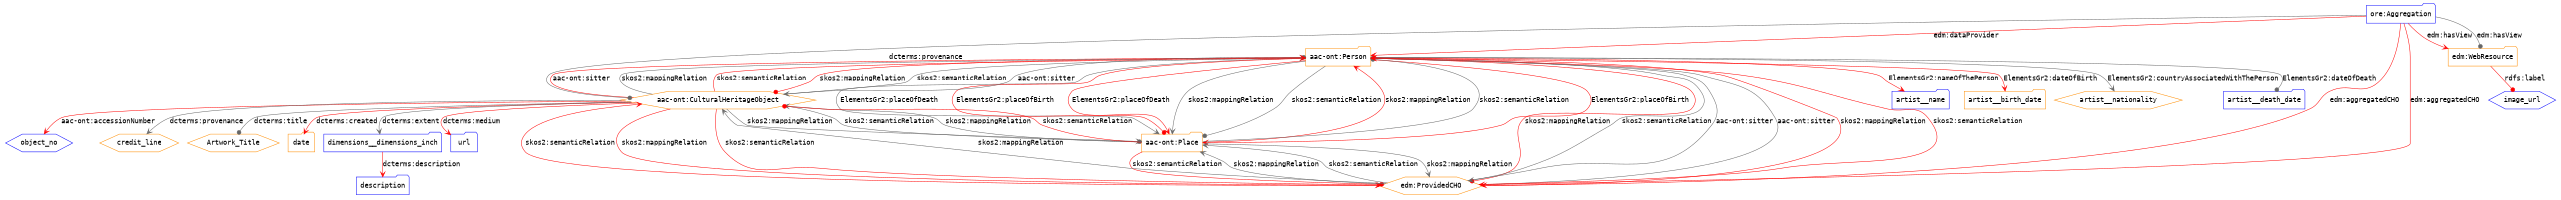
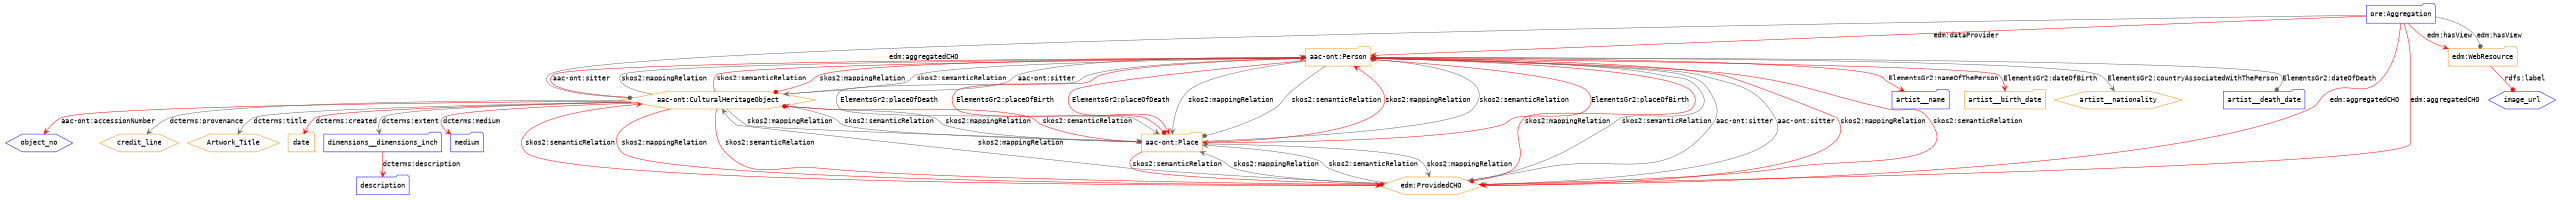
  digraph {
    fontname="DejaVu Sans Mono"
    node [color=darkorange fontname="DejaVu Sans Mono" shape=folder type=attribute_name]
    edge [arrowhead=vee color=red fontname="DejaVu Sans Mono" type=inherited weight=4]
    n1 [color=blue label=artist__name]
    n2 [label="aac-ont:Person" type=class_uri]
    n3 [label="aac-ont:CulturalHeritageObject" shape=hexagon type=class_uri]
    n4 [label=artist__birth_date]
    n5 [label=artist__nationality shape=hexagon]
    n6 [color=blue label=artist__death_date]
    n7 [label="aac-ont:Place" type=class_uri]
    n8 [label="edm:ProvidedCHO" shape=hexagon type=class_uri]
    n9 [color=blue label=object_no shape=hexagon]
    n10 [label=credit_line shape=hexagon]
    n11 [label=Artwork_Title shape=hexagon]
    n12 [label=date]
    n13 [color=blue label=dimensions__dimensions_inch]
-   n14 [color=blue label=url]
+   n14 [color=blue label=medium]
    n15 [color=blue label=description]
    n16 [color=blue label=image_url shape=hexagon]
    n17 [label="edm:WebResource" type=class_uri]
    n18 [color=blue label="ore:Aggregation" type=class_uri]
    n2 -> n1 [label="ElementsGr2:nameOfThePerson" type=st_property_uri weight=""]
    n2 -> n3 [arrowhead=dot label="skos2:mappingRelation"]
    n2 -> n3 [color=gray40 label="skos2:semanticRelation"]
    n2 -> n4 [label="ElementsGr2:dateOfBirth" type=st_property_uri weight=""]
    n2 -> n5 [color=gray40 label="ElementsGr2:countryAssociatedWithThePerson" type=st_property_uri weight=""]
    n2 -> n6 [arrowhead=dot color=gray40 label="ElementsGr2:dateOfDeath" type=st_property_uri weight=""]
    n2 -> n7 [label="ElementsGr2:placeOfBirth" type=direct_property_uri weight=1]
    n2 -> n7 [color=gray40 label="ElementsGr2:placeOfDeath" type=direct_property_uri weight=1]
    n2 -> n7 [arrowhead=dot label="ElementsGr2:placeOfBirth"]
    n2 -> n7 [label="ElementsGr2:placeOfDeath"]
    n2 -> n7 [color=gray40 label="skos2:mappingRelation"]
    n2 -> n7 [arrowhead=dot color=gray40 label="skos2:semanticRelation"]
    n2 -> n8 [arrowhead=dot label="skos2:mappingRelation"]
    n2 -> n8 [color=gray40 label="skos2:semanticRelation"]
    n3 -> n2 [arrowhead=dot color=gray40 label="aac-ont:sitter" type=direct_property_uri weight=1]
    n3 -> n2 [label="aac-ont:sitter"]
    n3 -> n2 [color=gray40 label="skos2:mappingRelation"]
    n3 -> n2 [label="skos2:semanticRelation"]
    n3 -> n7 [color=gray40 label="skos2:mappingRelation"]
    n3 -> n7 [arrowhead=dot color=gray40 label="skos2:semanticRelation"]
    n3 -> n8 [label="skos2:mappingRelation"]
    n3 -> n8 [label="skos2:semanticRelation"]
    n3 -> n9 [label="aac-ont:accessionNumber" type=st_property_uri weight=""]
    n3 -> n10 [color=gray40 label="dcterms:provenance" type=st_property_uri weight=""]
-   n3 -> n11 [arrowhead=dot color=gray40 label="dcterms:title" type=st_property_uri weight=""]
+   n3 -> n11 [color=gray40 label="dcterms:title" type=st_property_uri weight=""]
    n3 -> n12 [label="dcterms:created" type=st_property_uri weight=""]
    n3 -> n13 [color=gray40 label="dcterms:extent" type=st_property_uri weight=""]
    n3 -> n14 [label="dcterms:medium" type=st_property_uri weight=""]
    n7 -> n2 [label="skos2:mappingRelation"]
    n7 -> n2 [arrowhead=dot color=gray40 label="skos2:semanticRelation"]
    n7 -> n3 [color=gray40 label="skos2:mappingRelation"]
    n7 -> n3 [arrowhead=dot label="skos2:semanticRelation"]
    n7 -> n8 [color=gray40 label="skos2:mappingRelation"]
    n7 -> n8 [arrowhead=dot label="skos2:semanticRelation"]
    n8 -> n2 [arrowhead=dot color=gray40 label="aac-ont:sitter" type=direct_property_uri weight=1]
    n8 -> n2 [arrowhead=dot color=gray40 label="aac-ont:sitter"]
    n8 -> n2 [label="skos2:mappingRelation"]
    n8 -> n2 [label="skos2:semanticRelation"]
    n8 -> n3 [color=gray40 label="skos2:mappingRelation"]
    n8 -> n3 [label="skos2:semanticRelation"]
    n8 -> n7 [color=gray40 label="skos2:mappingRelation"]
    n8 -> n7 [color=gray40 label="skos2:semanticRelation"]
    n13 -> n15 [label="dcterms:description" type=st_property_uri weight=""]
    n17 -> n16 [arrowhead=dot label="rdfs:label" type=st_property_uri weight=""]
    n18 -> n2 [label="edm:dataProvider"]
-   n18 -> n3 [arrowhead=dot color=gray40 label="dcterms:provenance"]
+   n18 -> n3 [arrowhead=dot color=gray40 label="edm:aggregatedCHO"]
    n18 -> n8 [label="edm:aggregatedCHO" type=direct_property_uri weight=1]
    n18 -> n8 [label="edm:aggregatedCHO"]
    n18 -> n17 [label="edm:hasView" type=direct_property_uri weight=1]
    n18 -> n17 [arrowhead=dot color=gray40 label="edm:hasView"]
  }
